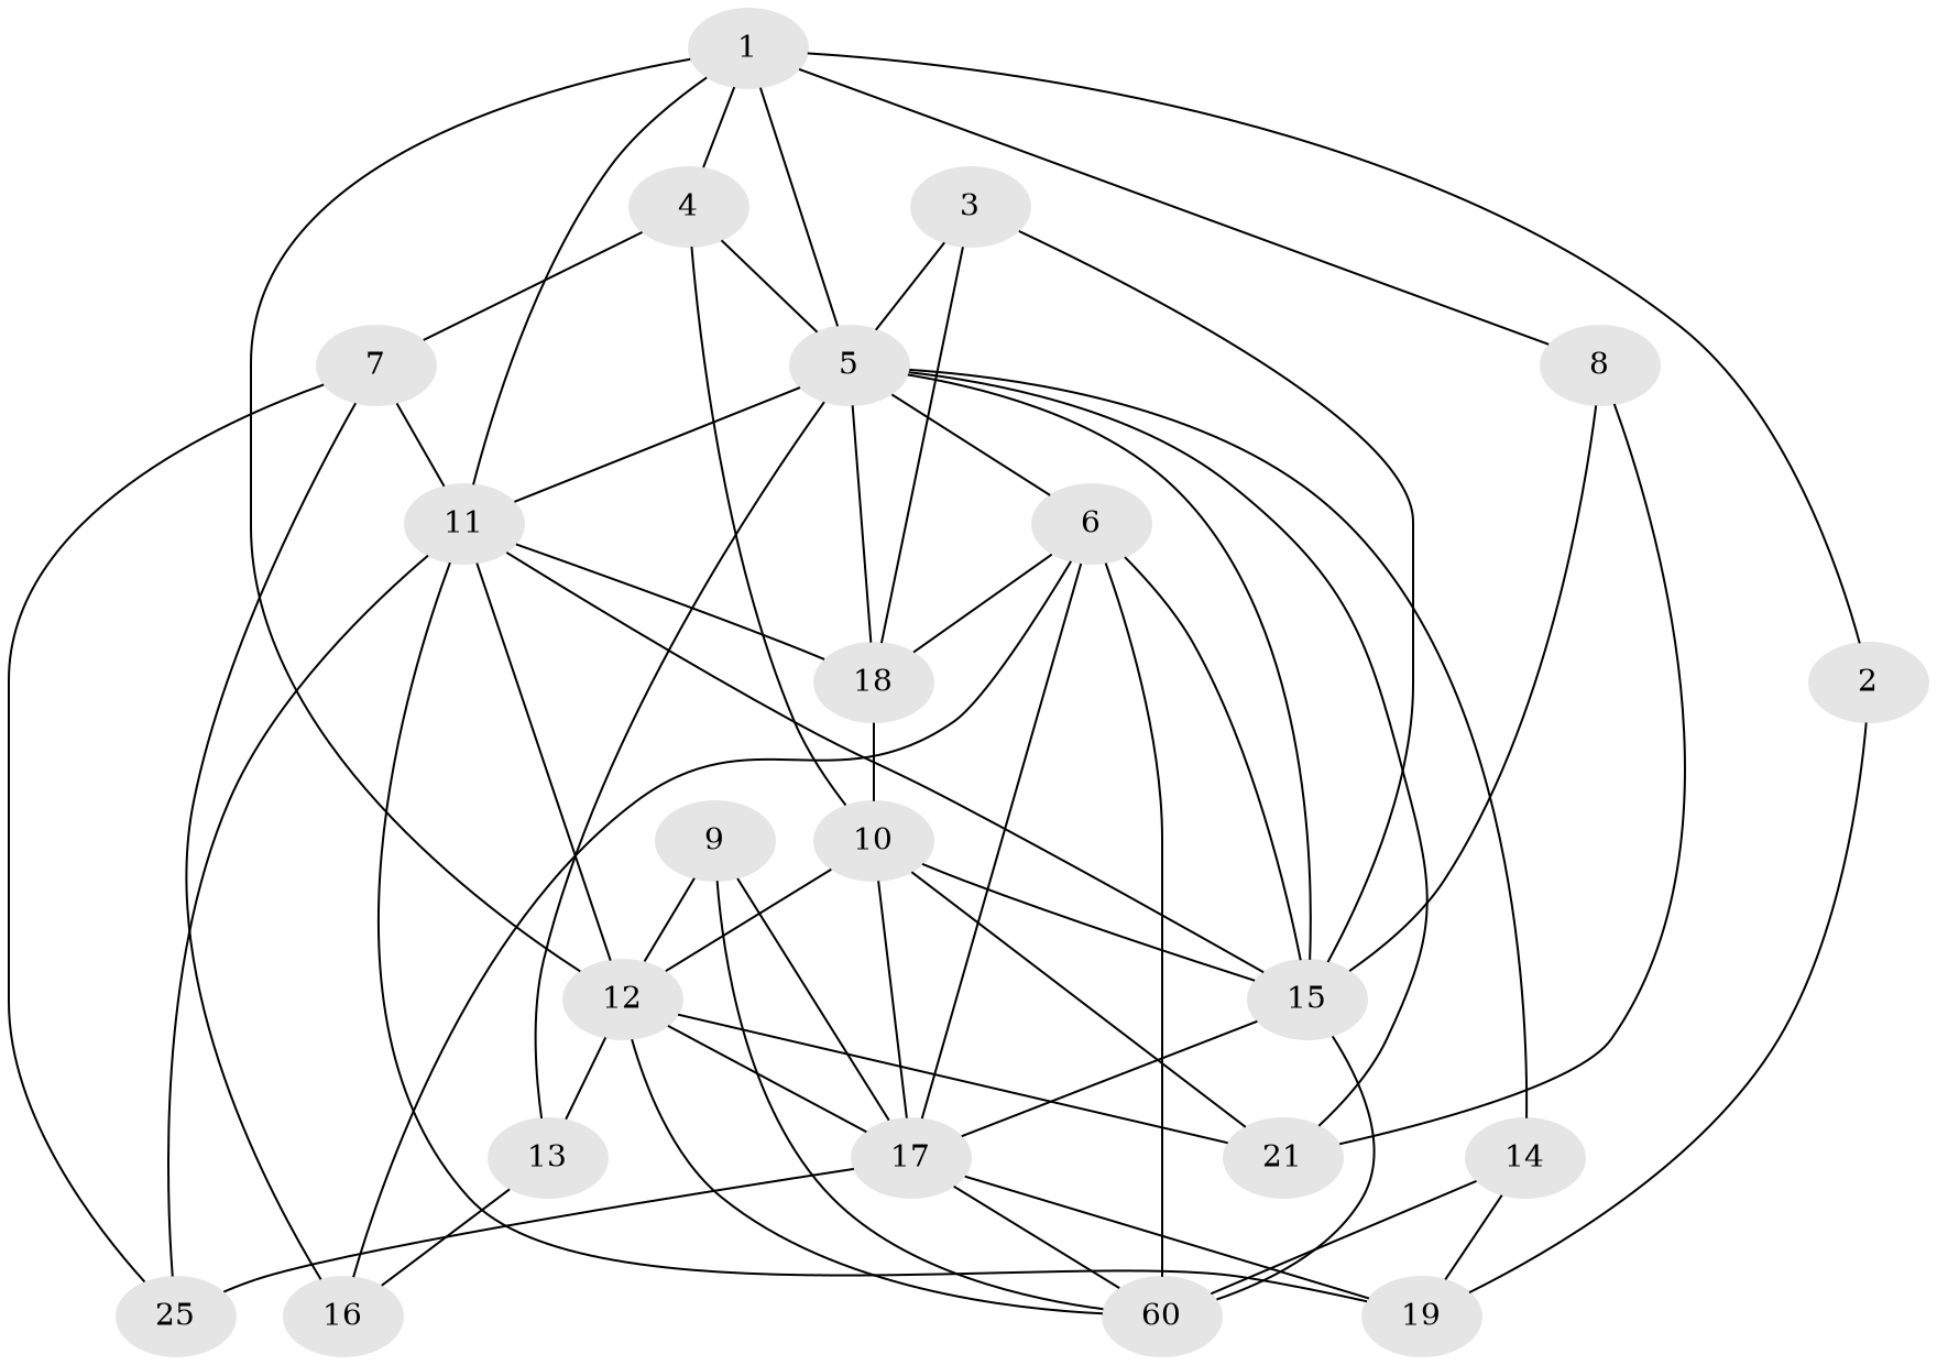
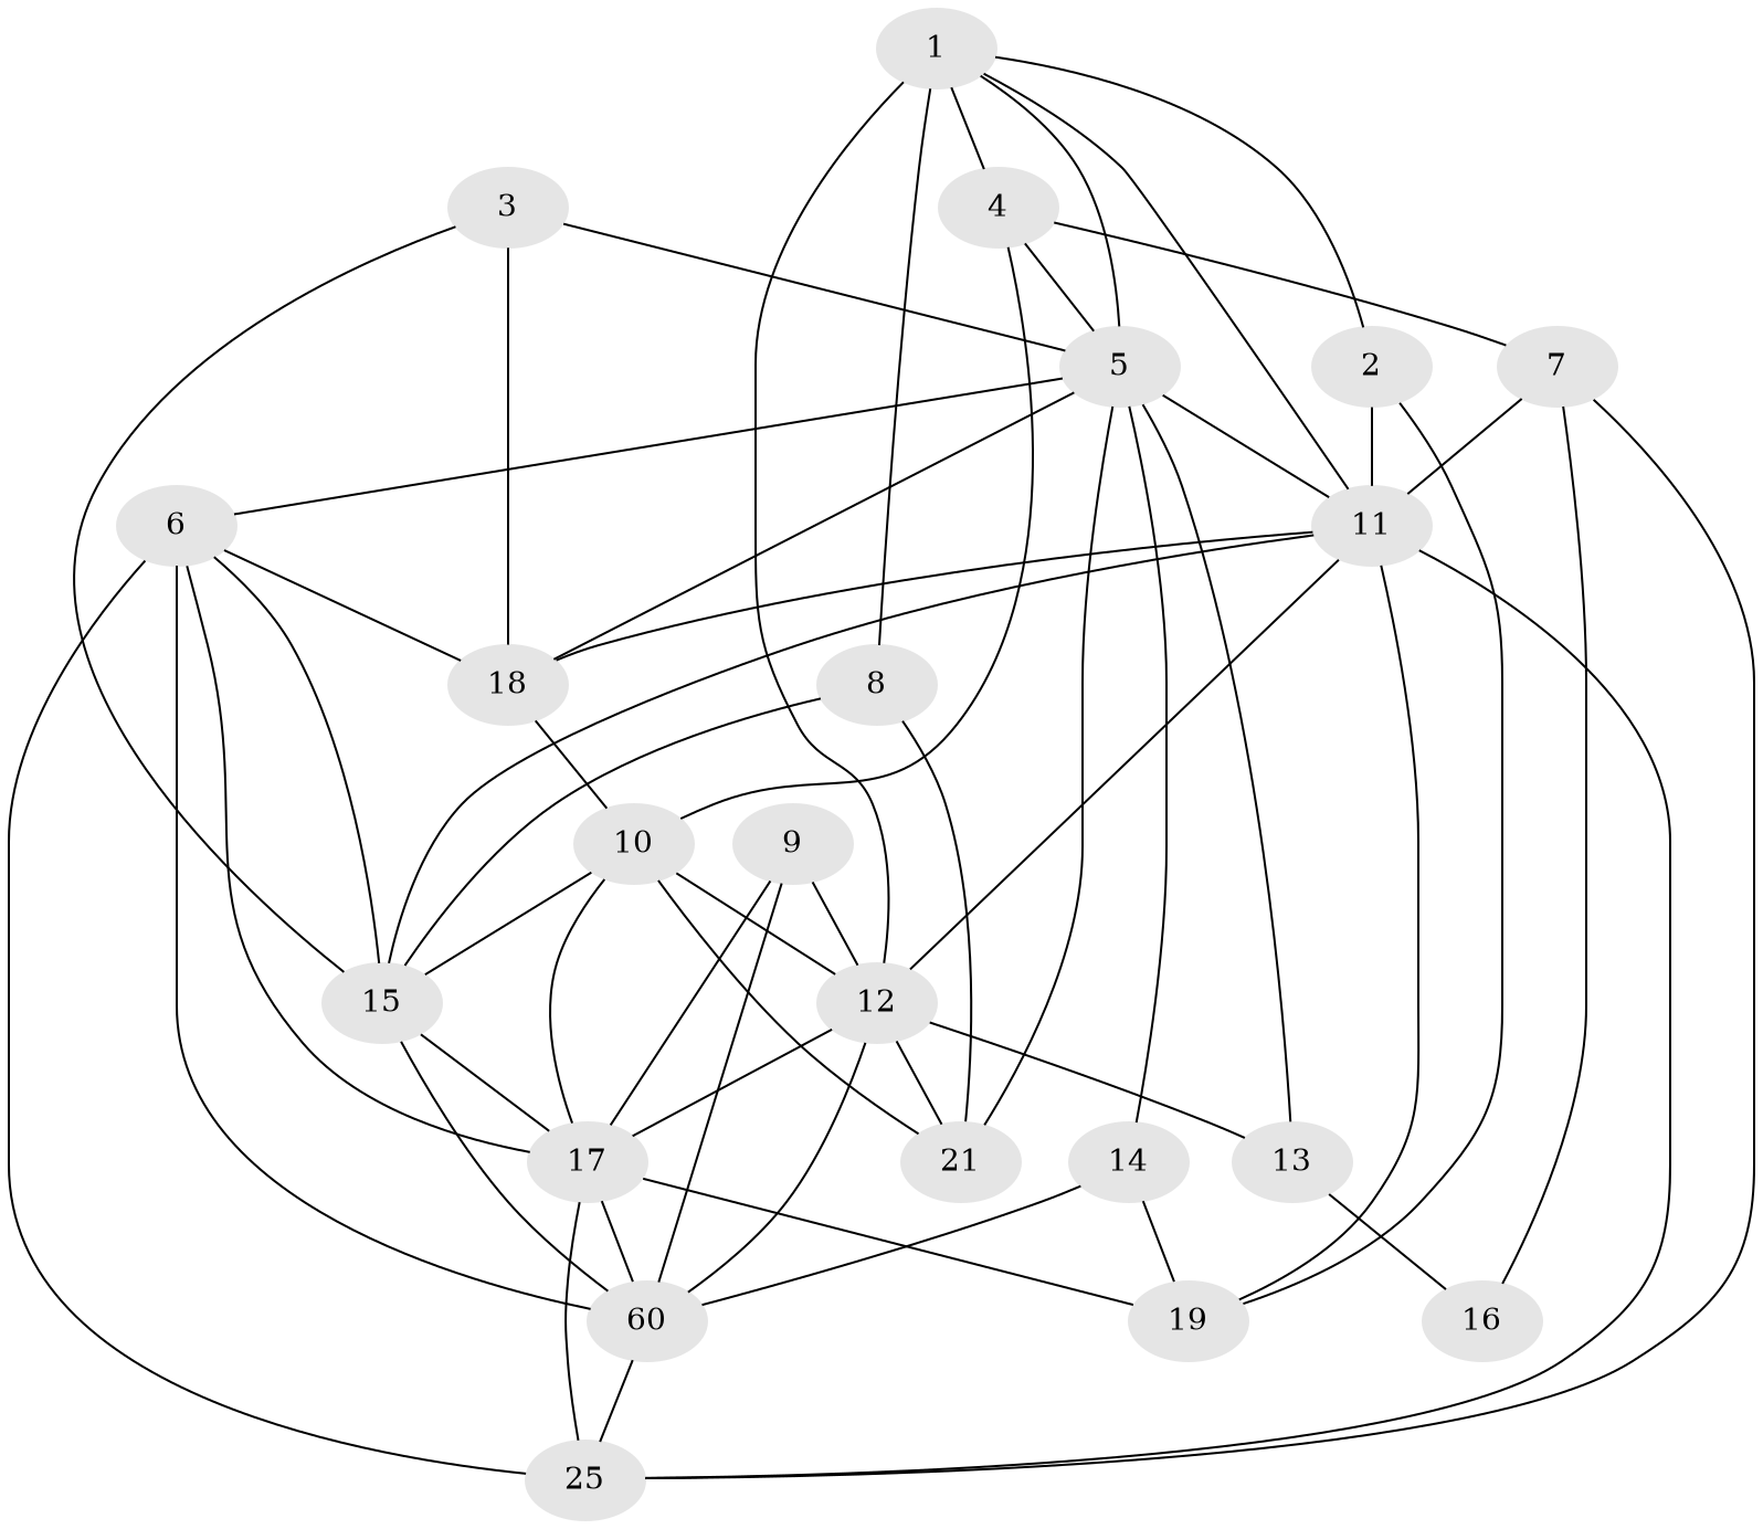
  graph {
    node [color=gray90 style=filled]
    edge [weight=1.0]
    1
    2
    4
    5
    8
    11
    12
    19
    7
    10
    6
    15
    18
    13
    14
    21
    n17 [label=25]
    17
    n19 [label=60]
    16
    3
    9
    1 -- 2
    1 -- 4
    1 -- 5
    1 -- 8 [weight=2.0]
    1 -- 11
    1 -- 12 [weight=2.0]
+   2 -- 11
    2 -- 19
    4 -- 5
    4 -- 7
    4 -- 10
    5 -- 11
    5 -- 6
-   5 -- 15
    5 -- 18
    5 -- 13
    5 -- 14
    5 -- 21
    8 -- 15
    8 -- 21
    11 -- 12
    11 -- 19
    11 -- 15
    11 -- 18
    11 -- n17
    12 -- 13 [weight=2.0]
    12 -- 21
    12 -- 17 [weight=2.0]
    12 -- n19
    7 -- 11
    7 -- n17
    7 -- 16
    10 -- 12
    10 -- 15
    10 -- 21 [weight=2.0]
    10 -- 17
    6 -- 15
    6 -- 18
    6 -- 17
    6 -- n19 [weight=3.0]
-   6 -- 16 [weight=2.0]
+   6 -- n17 [weight=2.0]
    15 -- 17
    15 -- n19
    18 -- 10 [weight=2.0]
    13 -- 16
    14 -- 19
    14 -- n19 [weight=2.0]
    17 -- 19
    17 -- n17
    17 -- n19
+   n19 -- n17
    3 -- 5
    3 -- 15
    3 -- 18
    9 -- 12 [weight=2.0]
    9 -- 17
    9 -- n19
  }
